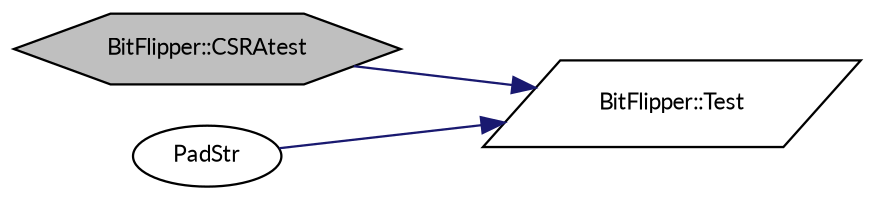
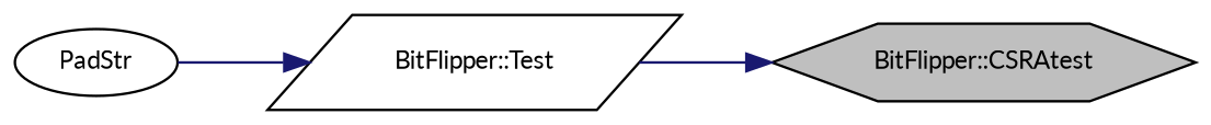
  digraph {
    fontname=Lato
    rankdir=LR
    node [color=black fillcolor=white fontname=Lato fontsize=10 style=filled]
    edge [color=midnightblue fontname=Lato fontsize=10 labelfontname=Helvetica labelfontsize=10 style=solid]
    n1 [fillcolor=grey75 fontcolor=black height=0.2 label="BitFlipper::CSRAtest" shape=hexagon width=0.4]
    n2 [height=0.2 label="BitFlipper::Test" shape=parallelogram width=0.4]
    n3 [height=0.2 label=PadStr shape=ellipse width=0.4]
-   n1 -> n2
+   n2 -> n1
    n3 -> n2
  }
